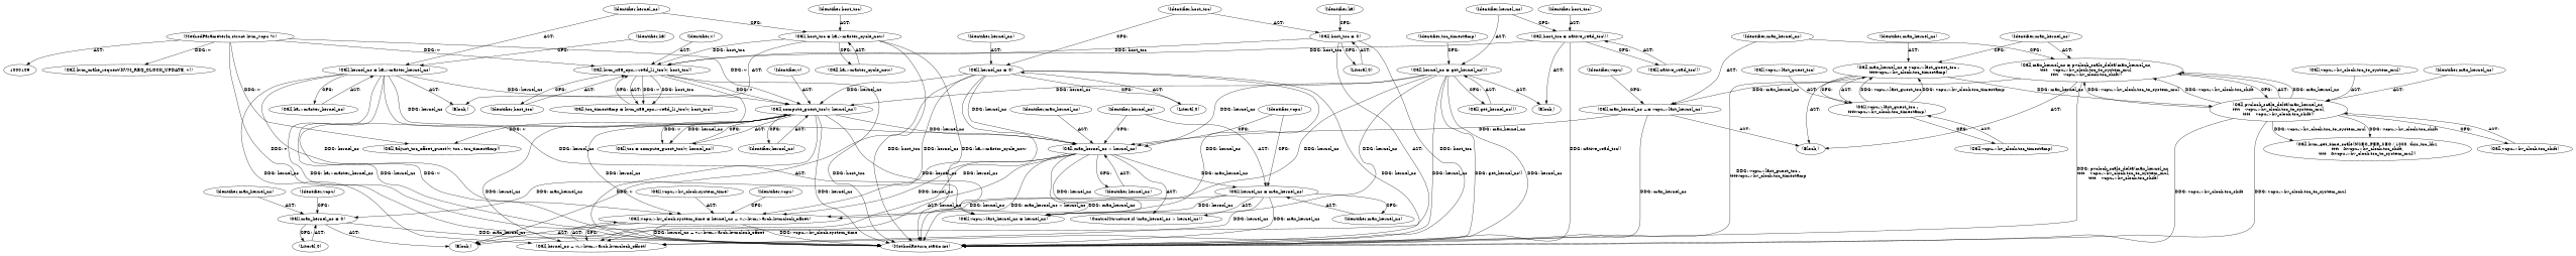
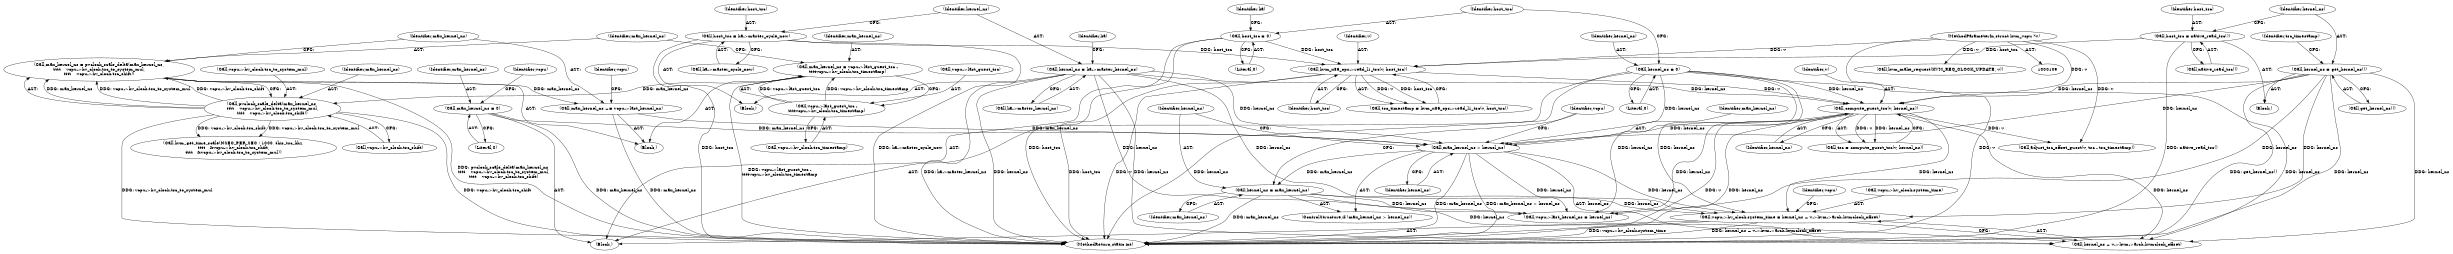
  digraph {
    n1 [label="(Call,vcpu->hv_clock.system_time = kernel_ns + v->kvm->arch.kvmclock_offset)"]
    n2 [label="(MethodReturn,static int)"]
    n3 [label="(Call,kernel_ns + v->kvm->arch.kvmclock_offset)"]
    n4 [label="(Block,)"]
    n5 [label="(Call,max_kernel_ns > kernel_ns)"]
    n6 [label="(Call,kernel_ns = max_kernel_ns)"]
    n7 [label="(Identifier,kernel_ns)"]
    n8 [label="(ControlStructure,if (max_kernel_ns > kernel_ns))"]
    n9 [label="(Call,vcpu->last_kernel_ns = kernel_ns)"]
    n10 [label="(Identifier,max_kernel_ns)"]
    n11 [label="(Call,max_kernel_ns = 0)"]
    n12 [label="(Literal,0)"]
    n13 [label="(Call,max_kernel_ns += vcpu->last_kernel_ns)"]
    n14 [label="(Block,)"]
    n15 [label="(Call,max_kernel_ns = pvclock_scale_delta(max_kernel_ns,\n\t\t\t\t    vcpu->hv_clock.tsc_to_system_mul,\n\t\t\t\t    vcpu->hv_clock.tsc_shift))"]
    n16 [label="(Call,pvclock_scale_delta(max_kernel_ns,\n\t\t\t\t    vcpu->hv_clock.tsc_to_system_mul,\n\t\t\t\t    vcpu->hv_clock.tsc_shift))"]
    n17 [label="(Call,vcpu->hv_clock.tsc_shift)"]
    n18 [label="(Call,kvm_get_time_scale(NSEC_PER_SEC / 1000, this_tsc_khz,\n\t\t\t\t   &vcpu->hv_clock.tsc_shift,\n\t\t\t\t   &vcpu->hv_clock.tsc_to_system_mul))"]
    n19 [label="(Call,max_kernel_ns = vcpu->last_guest_tsc -\n\t\t\t\tvcpu->hv_clock.tsc_timestamp)"]
    n20 [label="(Call,vcpu->last_guest_tsc -\n\t\t\t\tvcpu->hv_clock.tsc_timestamp)"]
    n21 [label="(Call,vcpu->hv_clock.tsc_timestamp)"]
    n22 [label="(Call,compute_guest_tsc(v, kernel_ns))"]
    n23 [label="(Call,adjust_tsc_offset_guest(v, tsc - tsc_timestamp))"]
    n24 [label="(Call,tsc = compute_guest_tsc(v, kernel_ns))"]
    n25 [label="(Identifier,kernel_ns)"]
    n26 [label="(Call,kvm_x86_ops->read_l1_tsc(v, host_tsc))"]
    n27 [label="(Call,tsc_timestamp = kvm_x86_ops->read_l1_tsc(v, host_tsc))"]
    n28 [label="(Identifier,host_tsc)"]
    n29 [label="(MethodParameterIn,struct kvm_vcpu *v)"]
    n30 [label="(Call,kvm_make_request(KVM_REQ_CLOCK_UPDATE, v))"]
    1000109
    n32 [label="(Call,host_tsc = ka->master_cycle_now)"]
    n33 [label="(Block,)"]
    n34 [label="(Call,ka->master_cycle_now)"]
    n35 [label="(Call,host_tsc = 0)"]
    n36 [label="(Literal,0)"]
    n37 [label="(Call,host_tsc = native_read_tsc())"]
    n38 [label="(Block,)"]
    n39 [label="(Call,native_read_tsc())"]
    n40 [label="(Call,kernel_ns = 0)"]
    n41 [label="(Literal,0)"]
    n42 [label="(Call,kernel_ns = ka->master_kernel_ns)"]
    n43 [label="(Call,ka->master_kernel_ns)"]
    n44 [label="(Call,kernel_ns = get_kernel_ns())"]
    n45 [label="(Call,get_kernel_ns())"]
    n46 [label="(Call,vcpu->hv_clock.system_time)"]
    n47 [label="(Identifier,vcpu)"]
    n48 [label="(Identifier,host_tsc)"]
    n49 [label="(Identifier,max_kernel_ns)"]
    n50 [label="(Identifier,host_tsc)"]
    n51 [label="(Identifier,host_tsc)"]
    n52 [label="(Identifier,kernel_ns)"]
    n53 [label="(Identifier,vcpu)"]
    n54 [label="(Identifier,kernel_ns)"]
    n55 [label="(Identifier,max_kernel_ns)"]
    n56 [label="(Call,vcpu->last_guest_tsc)"]
    n57 [label="(Identifier,v)"]
    n58 [label="(Identifier,kernel_ns)"]
    n59 [label="(Identifier,max_kernel_ns)"]
    n60 [label="(Identifier,ka)"]
    n61 [label="(Identifier,max_kernel_ns)"]
    n62 [label="(Identifier,kernel_ns)"]
    n63 [label="(Identifier,max_kernel_ns)"]
    n64 [label="(Call,vcpu->hv_clock.tsc_to_system_mul)"]
    n65 [label="(Identifier,tsc_timestamp)"]
    n66 [label="(Identifier,v)"]
    n67 [label="(Identifier,vcpu)"]
    n68 [label="(Identifier,ka)"]
    n69 [label="(Identifier,vcpu)"]
    n70 [label="(Identifier,max_kernel_ns)"]
    n1 -> n2 [label="DDG: kernel_ns + v->kvm->arch.kvmclock_offset"]
    n1 -> n2 [label="DDG: vcpu->hv_clock.system_time"]
    n1 -> n3 [label="CFG: "]
    n1 -> n4 [label="AST: "]
    n3 -> n1 [label="AST: "]
    n5 -> n1 [label="DDG: kernel_ns"]
    n5 -> n2 [label="DDG: max_kernel_ns > kernel_ns"]
    n5 -> n2 [label="DDG: max_kernel_ns"]
    n5 -> n3 [label="AST: kernel_ns"]
    n5 -> n6 [label="DDG: max_kernel_ns"]
    n5 -> n7 [label="CFG: "]
    n5 -> n8 [label="AST: "]
    n5 -> n9 [label="DDG: kernel_ns"]
    n6 -> n1 [label="DDG: kernel_ns"]
    n6 -> n2 [label="DDG: max_kernel_ns"]
    n6 -> n3 [label="DDG: kernel_ns"]
    n6 -> n8 [label="AST: "]
    n6 -> n9 [label="DDG: kernel_ns"]
    n6 -> n10 [label="CFG: "]
    n7 -> n5 [label="AST: "]
    n10 -> n6 [label="AST: "]
    n11 -> n2 [label="DDG: max_kernel_ns"]
    n11 -> n4 [label="AST: "]
-   n5 -> n11 [label="DDG: max_kernel_ns"]
+   n11 -> n5 [label="DDG: max_kernel_ns"]
    n11 -> n12 [label="CFG: "]
    n12 -> n11 [label="AST: "]
    n13 -> n2 [label="DDG: max_kernel_ns"]
    n13 -> n5 [label="DDG: max_kernel_ns"]
    n13 -> n14 [label="AST: "]
    n15 -> n2 [label="DDG: pvclock_scale_delta(max_kernel_ns,\n\t\t\t\t    vcpu->hv_clock.tsc_to_system_mul,\n\t\t\t\t    vcpu->hv_clock.tsc_shift)"]
    n15 -> n13 [label="DDG: max_kernel_ns"]
    n15 -> n14 [label="AST: "]
    n15 -> n16 [label="CFG: "]
    n16 -> n2 [label="DDG: vcpu->hv_clock.tsc_shift"]
    n16 -> n2 [label="DDG: vcpu->hv_clock.tsc_to_system_mul"]
    n16 -> n15 [label="AST: "]
    n16 -> n15 [label="DDG: max_kernel_ns"]
    n16 -> n15 [label="DDG: vcpu->hv_clock.tsc_to_system_mul"]
    n16 -> n15 [label="DDG: vcpu->hv_clock.tsc_shift"]
    n16 -> n17 [label="CFG: "]
    n16 -> n18 [label="DDG: vcpu->hv_clock.tsc_shift"]
    n16 -> n18 [label="DDG: vcpu->hv_clock.tsc_to_system_mul"]
    n17 -> n16 [label="AST: "]
    n19 -> n2 [label="DDG: vcpu->last_guest_tsc -\n\t\t\t\tvcpu->hv_clock.tsc_timestamp"]
    n19 -> n14 [label="AST: "]
    n19 -> n16 [label="DDG: max_kernel_ns"]
    n19 -> n20 [label="CFG: "]
    n20 -> n19 [label="AST: "]
    n20 -> n19 [label="DDG: vcpu->last_guest_tsc"]
    n20 -> n19 [label="DDG: vcpu->hv_clock.tsc_timestamp"]
    n20 -> n21 [label="CFG: "]
    n21 -> n20 [label="AST: "]
    n22 -> n1 [label="DDG: kernel_ns"]
    n22 -> n2 [label="DDG: v"]
    n22 -> n2 [label="DDG: kernel_ns"]
    n22 -> n3 [label="DDG: kernel_ns"]
    n22 -> n5 [label="DDG: kernel_ns"]
    n22 -> n9 [label="DDG: kernel_ns"]
    n22 -> n23 [label="DDG: v"]
    n22 -> n24 [label="AST: "]
    n22 -> n24 [label="DDG: v"]
    n22 -> n24 [label="DDG: kernel_ns"]
    n22 -> n25 [label="CFG: "]
    n24 -> n22 [label="CFG: "]
    n25 -> n22 [label="AST: "]
    n26 -> n2 [label="DDG: v"]
    n26 -> n2 [label="DDG: host_tsc"]
    n26 -> n22 [label="DDG: v"]
    n26 -> n27 [label="AST: "]
    n26 -> n27 [label="DDG: v"]
    n26 -> n27 [label="DDG: host_tsc"]
    n26 -> n28 [label="CFG: "]
    n27 -> n26 [label="CFG: "]
    n28 -> n26 [label="AST: "]
    n29 -> n2 [label="DDG: v"]
    n29 -> n22 [label="DDG: v"]
    n29 -> n23 [label="DDG: v"]
    n29 -> n26 [label="DDG: v"]
    n29 -> n30 [label="DDG: v"]
    n29 -> 1000109 [label="AST: "]
    n32 -> n2 [label="DDG: host_tsc"]
    n32 -> n2 [label="DDG: ka->master_cycle_now"]
    n32 -> n26 [label="DDG: host_tsc"]
    n32 -> n33 [label="AST: "]
    n32 -> n34 [label="CFG: "]
    n34 -> n32 [label="AST: "]
    n35 -> n2 [label="DDG: host_tsc"]
    n35 -> n4 [label="AST: "]
    n35 -> n26 [label="DDG: host_tsc"]
    n35 -> n36 [label="CFG: "]
    n36 -> n35 [label="AST: "]
    n37 -> n2 [label="DDG: native_read_tsc()"]
    n37 -> n26 [label="DDG: host_tsc"]
    n37 -> n38 [label="AST: "]
    n37 -> n39 [label="CFG: "]
    n39 -> n37 [label="AST: "]
    n40 -> n1 [label="DDG: kernel_ns"]
    n40 -> n2 [label="DDG: kernel_ns"]
    n40 -> n3 [label="DDG: kernel_ns"]
    n40 -> n4 [label="AST: "]
    n40 -> n5 [label="DDG: kernel_ns"]
    n40 -> n9 [label="DDG: kernel_ns"]
    n40 -> n22 [label="DDG: kernel_ns"]
    n40 -> n41 [label="CFG: "]
    n41 -> n40 [label="AST: "]
    n42 -> n1 [label="DDG: kernel_ns"]
    n42 -> n2 [label="DDG: ka->master_kernel_ns"]
    n42 -> n2 [label="DDG: kernel_ns"]
    n42 -> n3 [label="DDG: kernel_ns"]
    n42 -> n5 [label="DDG: kernel_ns"]
    n42 -> n9 [label="DDG: kernel_ns"]
    n42 -> n22 [label="DDG: kernel_ns"]
    n42 -> n33 [label="AST: "]
    n42 -> n43 [label="CFG: "]
    n43 -> n42 [label="AST: "]
    n44 -> n1 [label="DDG: kernel_ns"]
    n44 -> n2 [label="DDG: get_kernel_ns()"]
    n44 -> n2 [label="DDG: kernel_ns"]
    n44 -> n3 [label="DDG: kernel_ns"]
    n44 -> n5 [label="DDG: kernel_ns"]
    n44 -> n9 [label="DDG: kernel_ns"]
    n44 -> n22 [label="DDG: kernel_ns"]
    n44 -> n38 [label="AST: "]
    n44 -> n45 [label="CFG: "]
    n45 -> n44 [label="AST: "]
    n46 -> n1 [label="AST: "]
    n47 -> n11 [label="CFG: "]
    n48 -> n32 [label="AST: "]
    n49 -> n19 [label="AST: "]
    n50 -> n37 [label="AST: "]
    n51 -> n35 [label="AST: "]
    n51 -> n40 [label="CFG: "]
    n52 -> n32 [label="CFG: "]
    n52 -> n42 [label="AST: "]
    n53 -> n13 [label="CFG: "]
    n54 -> n40 [label="AST: "]
    n55 -> n5 [label="AST: "]
    n56 -> n20 [label="AST: "]
    n57 -> n26 [label="AST: "]
    n58 -> n5 [label="CFG: "]
    n58 -> n6 [label="AST: "]
    n59 -> n11 [label="AST: "]
    n60 -> n42 [label="CFG: "]
    n61 -> n15 [label="AST: "]
    n61 -> n19 [label="CFG: "]
    n62 -> n37 [label="CFG: "]
    n62 -> n44 [label="AST: "]
    n63 -> n13 [label="AST: "]
    n63 -> n15 [label="CFG: "]
    n64 -> n16 [label="AST: "]
    n65 -> n44 [label="CFG: "]
    n66 -> n22 [label="AST: "]
    n67 -> n5 [label="CFG: "]
    n67 -> n6 [label="CFG: "]
    n68 -> n35 [label="CFG: "]
    n69 -> n1 [label="CFG: "]
    n70 -> n16 [label="AST: "]
  }
